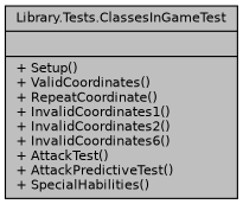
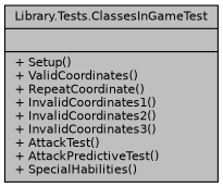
  digraph {
-   n1 [color=black fillcolor=grey75 fontcolor=black fontname=Helvetica fontsize=10 height=0.2 label="{Library.Tests.ClassesInGameTest\n||+ Setup()\l+ ValidCoordinates()\l+ RepeatCoordinate()\l+ InvalidCoordinates1()\l+ InvalidCoordinates2()\l+ InvalidCoordinates6()\l+ AttackTest()\l+ AttackPredictiveTest()\l+ SpecialHabilities()\l}" shape=record style=filled width=0.4]
+   n1 [color=black fillcolor=grey75 fontcolor=black fontname=Helvetica fontsize=10 height=0.2 label="{Library.Tests.ClassesInGameTest\n||+ Setup()\l+ ValidCoordinates()\l+ RepeatCoordinate()\l+ InvalidCoordinates1()\l+ InvalidCoordinates2()\l+ InvalidCoordinates3()\l+ AttackTest()\l+ AttackPredictiveTest()\l+ SpecialHabilities()\l}" shape=record style=filled width=0.4]
  }
